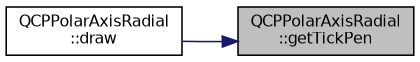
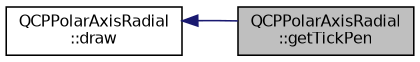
  digraph {
    rankdir=RL
    node [color=black fontname=Helvetica fontsize=10 shape=record style=filled]
    n1 [fillcolor=grey75 fontcolor=black height=0.2 label="QCPPolarAxisRadial\l::getTickPen" width=0.4]
    n2 [fillcolor=white height=0.2 label="QCPPolarAxisRadial\l::draw" width=0.4]
-   n1 -> n2 [color=midnightblue dir=back fontname=Helvetica fontsize=10 labelfontname=Helvetica labelfontsize=10 style=solid]
+   n2 -> n1 [color=midnightblue dir=back fontname=Helvetica fontsize=10 labelfontname=Helvetica labelfontsize=10 style=solid]
  }
